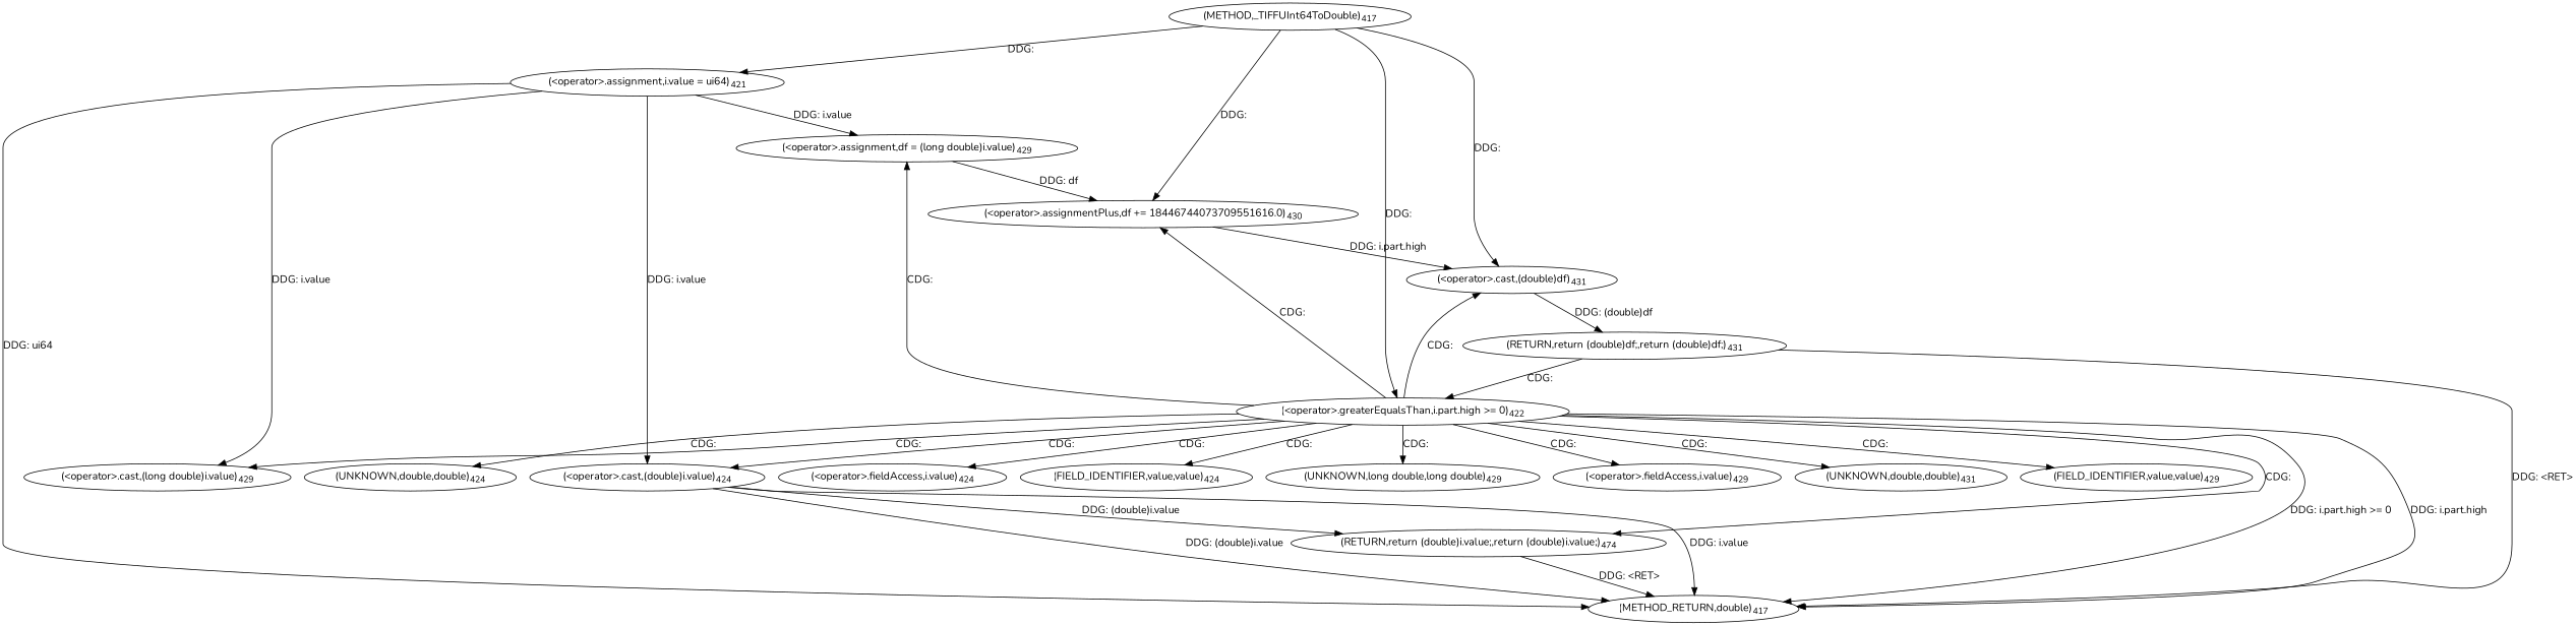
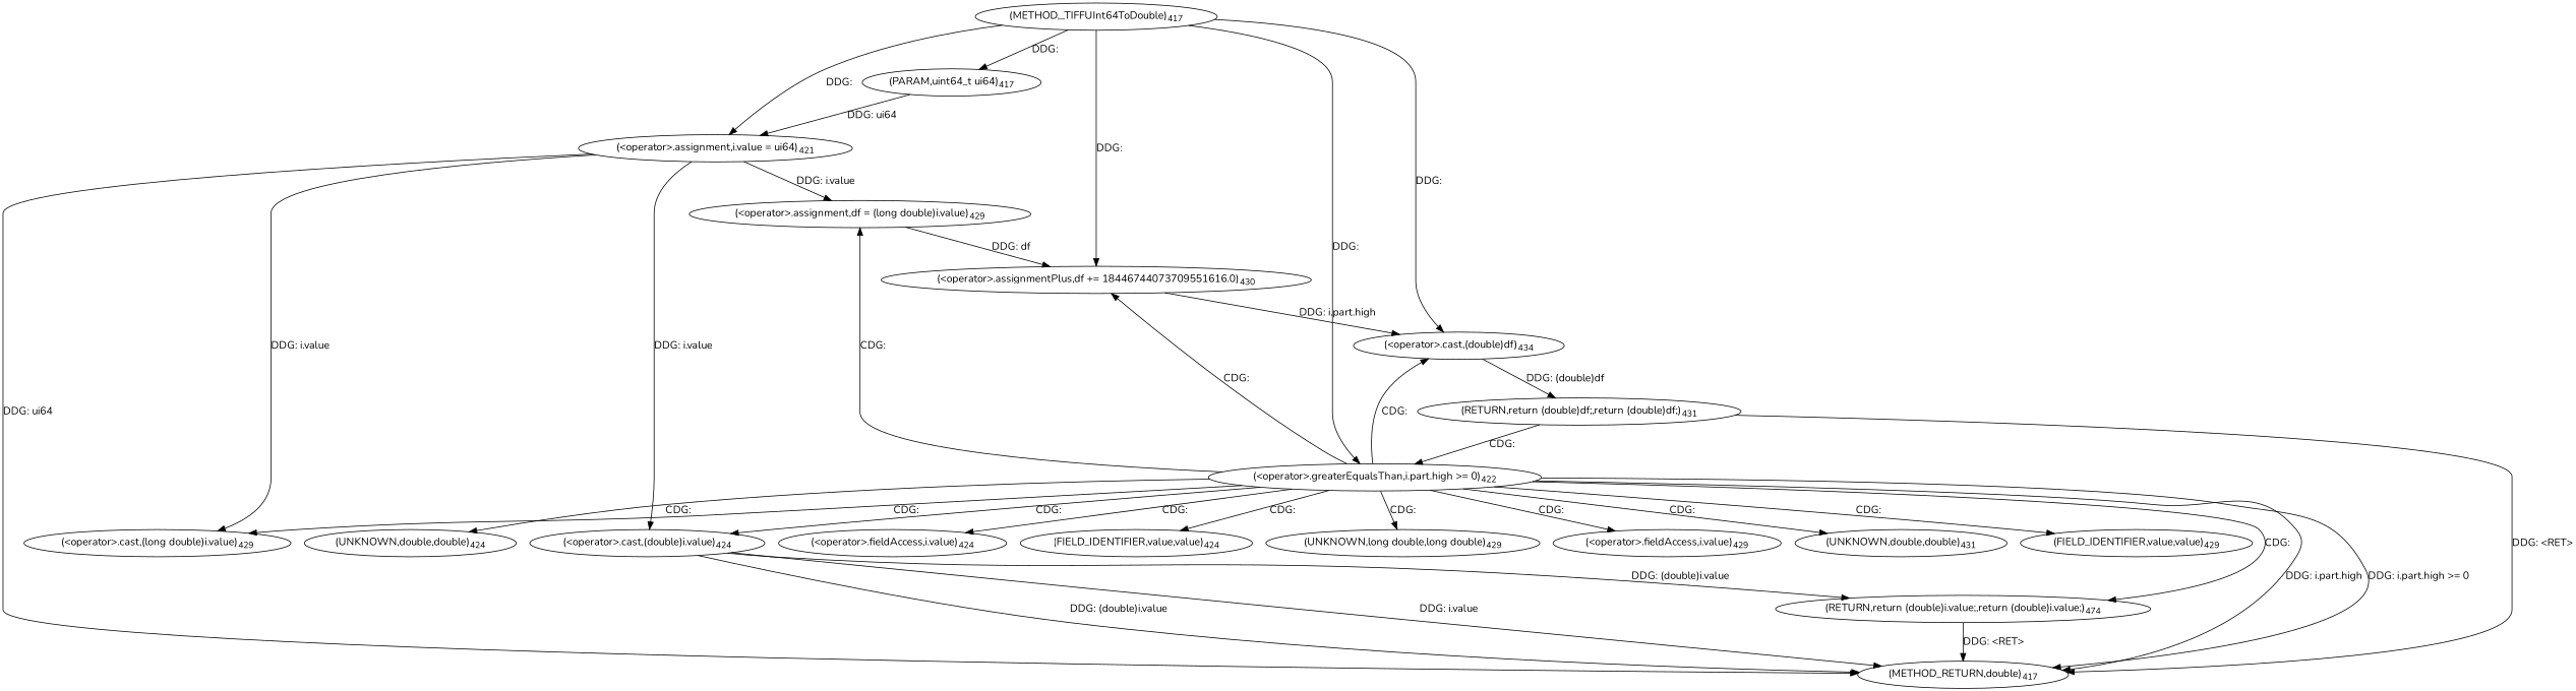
  digraph {
    fontname=Nunito
    node [fontname=Nunito]
    edge [fontname=Nunito]
    n1 [label=<(METHOD,_TIFFUInt64ToDouble)<SUB>417</SUB>>]
+   n2 [label=<(PARAM,uint64_t ui64)<SUB>417</SUB>>]
    n3 [label=<(&lt;operator&gt;.assignment,i.value = ui64)<SUB>421</SUB>>]
    n4 [label=<(&lt;operator&gt;.greaterEqualsThan,i.part.high &gt;= 0)<SUB>422</SUB>>]
    n5 [label=<(&lt;operator&gt;.assignmentPlus,df += 18446744073709551616.0)<SUB>430</SUB>>]
-   n6 [label=<(&lt;operator&gt;.cast,(double)df)<SUB>431</SUB>>]
+   n6 [label=<(&lt;operator&gt;.cast,(double)df)<SUB>434</SUB>>]
    n7 [label=<(&lt;operator&gt;.assignment,df = (long double)i.value)<SUB>429</SUB>>]
    n8 [label=<(METHOD_RETURN,double)<SUB>417</SUB>>]
    n9 [label=<(&lt;operator&gt;.cast,(double)i.value)<SUB>424</SUB>>]
    n10 [label=<(&lt;operator&gt;.cast,(long double)i.value)<SUB>429</SUB>>]
    n11 [label=<(RETURN,return (double)i.value;,return (double)i.value;)<SUB>474</SUB>>]
    n12 [label=<(UNKNOWN,double,double)<SUB>424</SUB>>]
    n13 [label=<(&lt;operator&gt;.fieldAccess,i.value)<SUB>424</SUB>>]
    n14 [label=<(FIELD_IDENTIFIER,value,value)<SUB>424</SUB>>]
    n15 [label=<(UNKNOWN,long double,long double)<SUB>429</SUB>>]
    n16 [label=<(&lt;operator&gt;.fieldAccess,i.value)<SUB>429</SUB>>]
    n17 [label=<(UNKNOWN,double,double)<SUB>431</SUB>>]
    n18 [label=<(FIELD_IDENTIFIER,value,value)<SUB>429</SUB>>]
    n19 [label=<(RETURN,return (double)df;,return (double)df;)<SUB>431</SUB>>]
+   n1 -> n2 [label="DDG: "]
    n1 -> n3 [label="DDG: "]
    n1 -> n4 [label="DDG: "]
    n1 -> n5 [label="DDG: "]
    n1 -> n6 [label="DDG: "]
+   n2 -> n3 [label="DDG: ui64"]
    n3 -> n7 [label="DDG: i.value"]
    n3 -> n8 [label="DDG: ui64"]
    n3 -> n9 [label="DDG: i.value"]
    n3 -> n10 [label="DDG: i.value"]
    n4 -> n5 [label="CDG: "]
    n4 -> n6 [label="CDG: "]
    n4 -> n7 [label="CDG: "]
    n4 -> n8 [label="DDG: i.part.high"]
    n4 -> n8 [label="DDG: i.part.high &gt;= 0"]
    n4 -> n9 [label="CDG: "]
    n4 -> n10 [label="CDG: "]
    n4 -> n11 [label="CDG: "]
    n4 -> n12 [label="CDG: "]
    n4 -> n13 [label="CDG: "]
    n4 -> n14 [label="CDG: "]
    n4 -> n15 [label="CDG: "]
    n4 -> n16 [label="CDG: "]
    n4 -> n17 [label="CDG: "]
    n4 -> n18 [label="CDG: "]
    n5 -> n6 [label="DDG: i.part.high"]
    n6 -> n19 [label="DDG: (double)df"]
    n7 -> n5 [label="DDG: df"]
    n9 -> n8 [label="DDG: i.value"]
    n9 -> n8 [label="DDG: (double)i.value"]
    n9 -> n11 [label="DDG: (double)i.value"]
    n11 -> n8 [label="DDG: &lt;RET&gt;"]
    n19 -> n4 [label="CDG: "]
    n19 -> n8 [label="DDG: &lt;RET&gt;"]
  }
